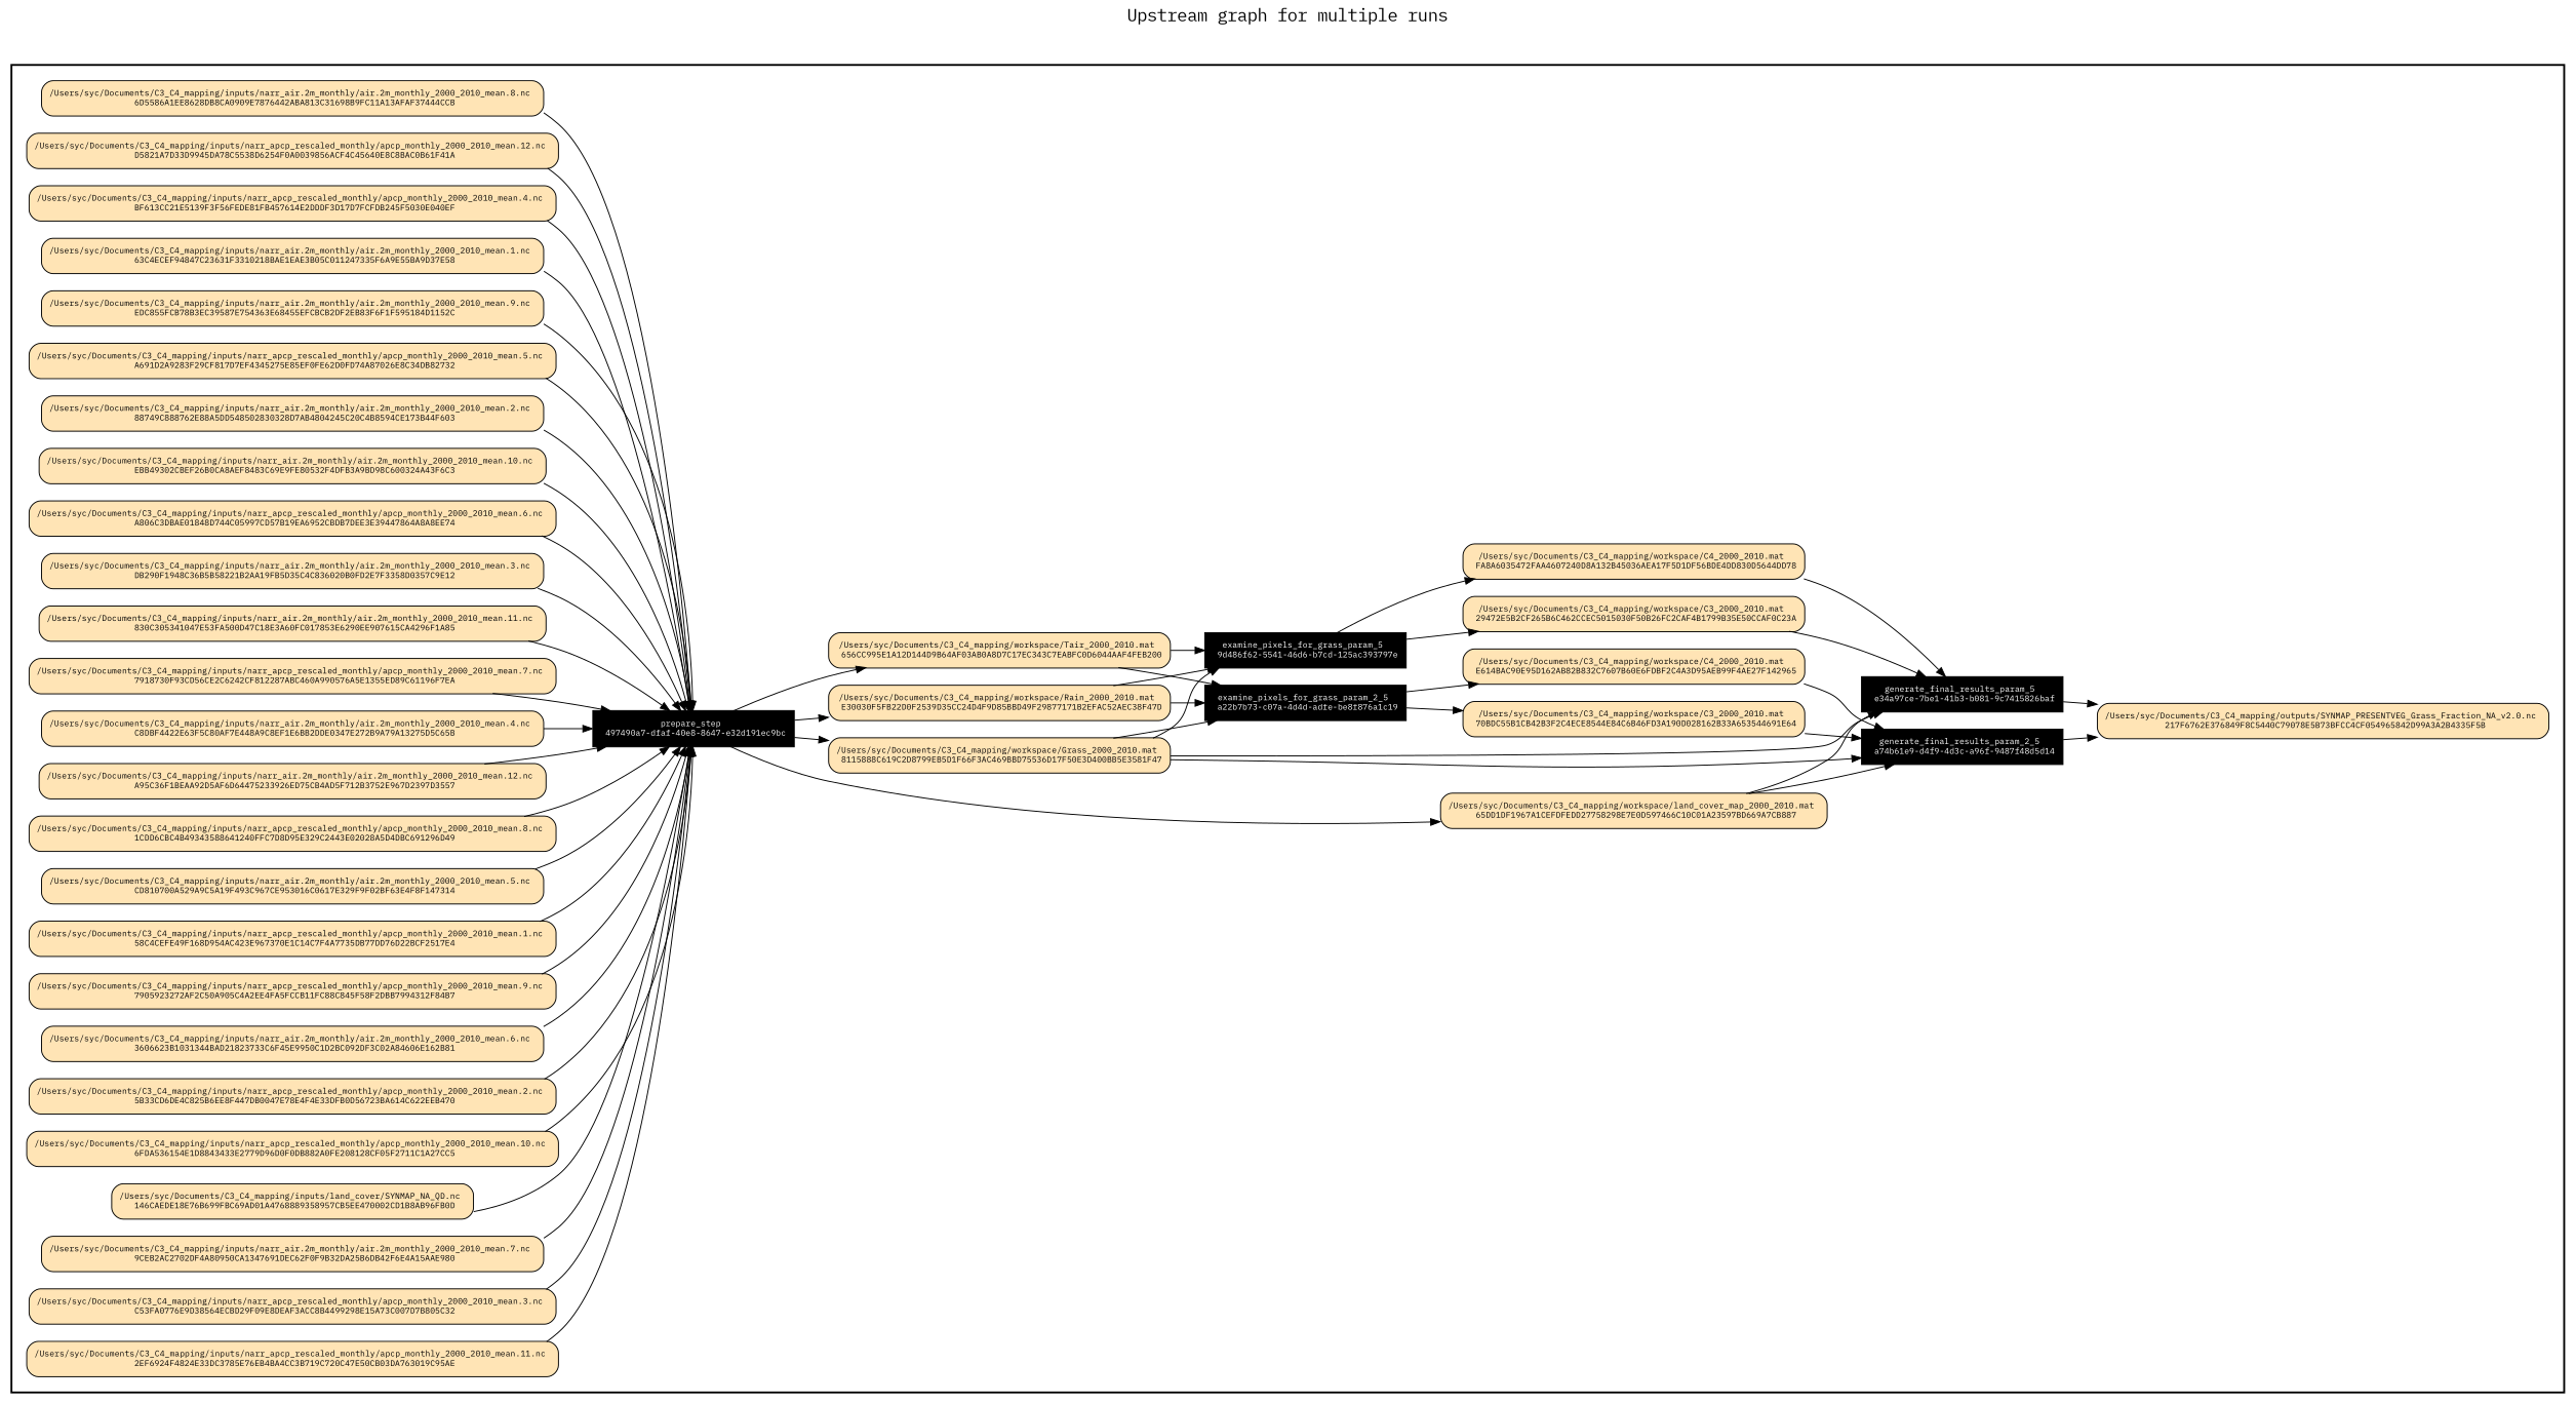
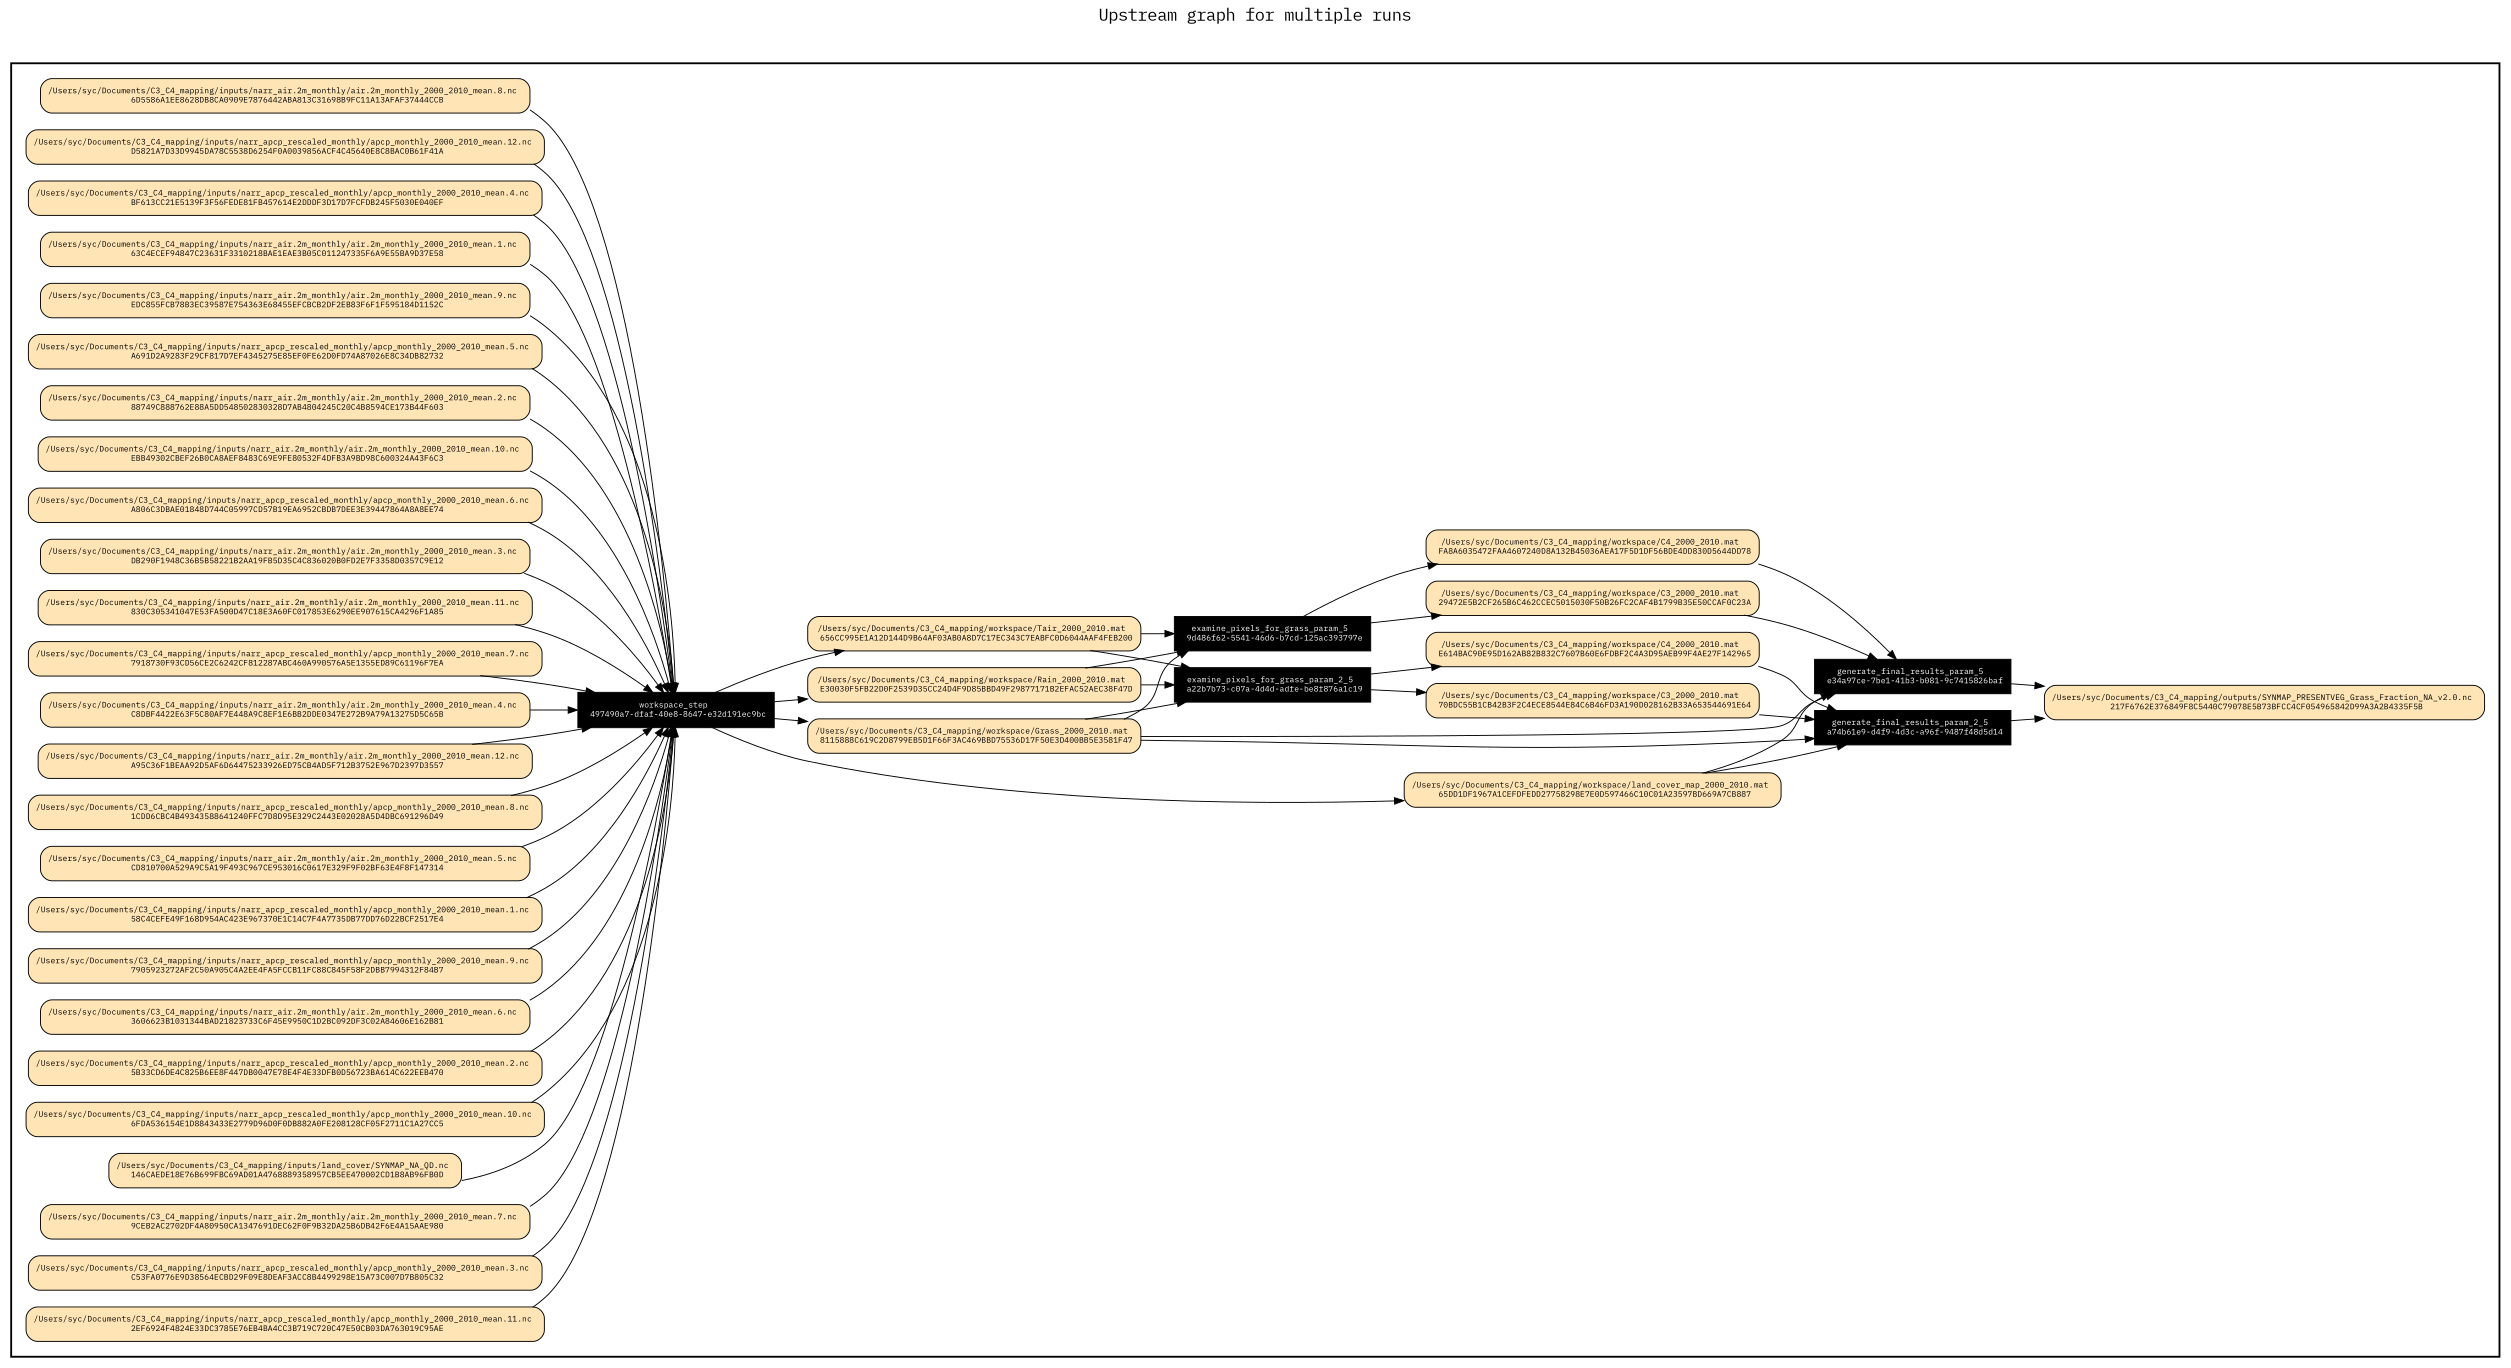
  digraph {
    fontname="IBM Plex Mono"
    fontsize=18
    label="Upstream graph for multiple runs"
    labelloc=t
    rankdir=LR
    node [fillcolor="#FFE4B5" fontcolor=black fontname="IBM Plex Mono" fontsize=9 peripheries=1 shape=record style="rounded,filled"]
    edge [fontname="IBM Plex Mono"]
    n1 [fillcolor=black fontcolor=white label="examine_pixels_for_grass_param_5 \n 9d486f62-5541-46d6-b7cd-125ac393797e" style=filled]
    n2 [fillcolor=black fontcolor=white label="examine_pixels_for_grass_param_2_5 \n a22b7b73-c07a-4d4d-adfe-be8f876a1c19" style=filled]
-   n3 [fillcolor=black fontcolor=white label="prepare_step \n 497490a7-dfaf-40e8-8647-e32d191ec9bc" style=filled]
+   n3 [fillcolor=black fontcolor=white label="workspace_step \n 497490a7-dfaf-40e8-8647-e32d191ec9bc" style=filled]
    n4 [fillcolor=black fontcolor=white label="generate_final_results_param_5 \n e34a97ce-7be1-41b3-b081-9c7415826baf" style=filled]
    n5 [fillcolor=black fontcolor=white label="generate_final_results_param_2_5 \n a74b61e9-d4f9-4d3c-a96f-9487f48d5d14" style=filled]
    n6 [label="/Users/syc/Documents/C3_C4_mapping/outputs/SYNMAP_PRESENTVEG_Grass_Fraction_NA_v2.0.nc \n 217F6762E376849F8C5440C79078E5B73BFCC4CF054965842D99A3A2B4335F5B"]
    n7 [label="/Users/syc/Documents/C3_C4_mapping/inputs/narr_air.2m_monthly/air.2m_monthly_2000_2010_mean.8.nc \n 6D5586A1EE8628DB8CA0909E7876442ABA813C31698B9FC11A13AFAF37444CCB"]
    n8 [label="/Users/syc/Documents/C3_C4_mapping/inputs/narr_apcp_rescaled_monthly/apcp_monthly_2000_2010_mean.12.nc \n D5821A7D33D9945DA78C5538D6254F0A0039856ACF4C45640E8C8BAC0B61F41A"]
    n9 [label="/Users/syc/Documents/C3_C4_mapping/inputs/narr_apcp_rescaled_monthly/apcp_monthly_2000_2010_mean.4.nc \n BF613CC21E5139F3F56FEDE81FB457614E2DDDF3D17D7FCFDB245F5030E040EF"]
    n10 [label="/Users/syc/Documents/C3_C4_mapping/inputs/narr_air.2m_monthly/air.2m_monthly_2000_2010_mean.1.nc \n 63C4ECEF94847C23631F3310218BAE1EAE3B05C011247335F6A9E55BA9D37E58"]
    n11 [label="/Users/syc/Documents/C3_C4_mapping/inputs/narr_air.2m_monthly/air.2m_monthly_2000_2010_mean.9.nc \n EDC855FCB78B3EC39587E754363E68455EFCBCB2DF2EB83F6F1F595184D1152C"]
    n12 [label="/Users/syc/Documents/C3_C4_mapping/inputs/narr_apcp_rescaled_monthly/apcp_monthly_2000_2010_mean.5.nc \n A691D2A9283F29CF817D7EF4345275E85EF0FE62D0FD74A87026E8C34DB82732"]
    n13 [label="/Users/syc/Documents/C3_C4_mapping/workspace/land_cover_map_2000_2010.mat \n 65DD1DF1967A1CEFDFEDD27758298E7E0D597466C10C01A23597BD669A7CB887"]
    n14 [label="/Users/syc/Documents/C3_C4_mapping/workspace/C3_2000_2010.mat \n 70BDC55B1CB42B3F2C4ECE8544E84C6B46FD3A190D028162B33A653544691E64"]
    n15 [label="/Users/syc/Documents/C3_C4_mapping/inputs/narr_air.2m_monthly/air.2m_monthly_2000_2010_mean.2.nc \n 88749C888762E88A5DD548502830328D7AB4804245C20C4B8594CE173B44F603"]
    n16 [label="/Users/syc/Documents/C3_C4_mapping/inputs/narr_air.2m_monthly/air.2m_monthly_2000_2010_mean.10.nc \n EBB49302CBEF26B0CA8AEF8483C69E9FE80532F4DFB3A9BD98C600324A43F6C3"]
    n17 [label="/Users/syc/Documents/C3_C4_mapping/inputs/narr_apcp_rescaled_monthly/apcp_monthly_2000_2010_mean.6.nc \n A806C3DBAE01848D744C05997CD57B19EA6952CBDB7DEE3E39447864A8A8EE74"]
    n18 [label="/Users/syc/Documents/C3_C4_mapping/workspace/Tair_2000_2010.mat \n 656CC995E1A12D144D9B64AF03AB0A8D7C17EC343C7EABFC0D6044AAF4FEB200"]
    n19 [label="/Users/syc/Documents/C3_C4_mapping/workspace/C4_2000_2010.mat \n E614BAC90E95D162AB82B832C7607B60E6FDBF2C4A3D95AEB99F4AE27F142965"]
    n20 [label="/Users/syc/Documents/C3_C4_mapping/inputs/narr_air.2m_monthly/air.2m_monthly_2000_2010_mean.3.nc \n DB290F1948C36B5B58221B2AA19FB5D35C4C836020B0FD2E7F3358D0357C9E12"]
    n21 [label="/Users/syc/Documents/C3_C4_mapping/inputs/narr_air.2m_monthly/air.2m_monthly_2000_2010_mean.11.nc \n 830C305341047E53FA500D47C18E3A60FC017853E6290EE907615CA4296F1A85"]
    n22 [label="/Users/syc/Documents/C3_C4_mapping/inputs/narr_apcp_rescaled_monthly/apcp_monthly_2000_2010_mean.7.nc \n 7918730F93CD56CE2C6242CF812287ABC460A990576A5E1355ED89C61196F7EA"]
    n23 [label="/Users/syc/Documents/C3_C4_mapping/workspace/C4_2000_2010.mat \n FA8A6035472FAA4607240D8A132B45036AEA17F5D1DF56BDE4DD830D5644DD78"]
    n24 [label="/Users/syc/Documents/C3_C4_mapping/inputs/narr_air.2m_monthly/air.2m_monthly_2000_2010_mean.4.nc \n C8DBF4422E63F5C80AF7E448A9C8EF1E6BB2DDE0347E272B9A79A13275D5C65B"]
    n25 [label="/Users/syc/Documents/C3_C4_mapping/inputs/narr_air.2m_monthly/air.2m_monthly_2000_2010_mean.12.nc \n A95C36F1BEAA92D5AF6D64475233926ED75CB4AD5F712B3752E967D2397D3557"]
    n26 [label="/Users/syc/Documents/C3_C4_mapping/inputs/narr_apcp_rescaled_monthly/apcp_monthly_2000_2010_mean.8.nc \n 1CDD6CBC4B49343588641240FFC7D8D95E329C2443E02028A5D4DBC691296D49"]
    n27 [label="/Users/syc/Documents/C3_C4_mapping/workspace/Rain_2000_2010.mat \n E30030F5FB22D0F2539D35CC24D4F9D85BBD49F29877171B2EFAC52AEC38F47D"]
    n28 [label="/Users/syc/Documents/C3_C4_mapping/workspace/C3_2000_2010.mat \n 29472E5B2CF265B6C462CCEC5015030F50B26FC2CAF4B1799B35E50CCAF0C23A"]
    n29 [label="/Users/syc/Documents/C3_C4_mapping/inputs/narr_air.2m_monthly/air.2m_monthly_2000_2010_mean.5.nc \n CD810700A529A9C5A19F493C967CE953016C0617E329F9F02BF63E4F8F147314"]
    n30 [label="/Users/syc/Documents/C3_C4_mapping/inputs/narr_apcp_rescaled_monthly/apcp_monthly_2000_2010_mean.1.nc \n 58C4CEFE49F168D954AC423E967370E1C14C7F4A7735DB77DD76D22BCF2517E4"]
    n31 [label="/Users/syc/Documents/C3_C4_mapping/inputs/narr_apcp_rescaled_monthly/apcp_monthly_2000_2010_mean.9.nc \n 7905923272AF2C50A905C4A2EE4FA5FCCB11FC88C845F58F2DBB7994312F84B7"]
    n32 [label="/Users/syc/Documents/C3_C4_mapping/workspace/Grass_2000_2010.mat \n 8115888C619C2D8799EB5D1F66F3AC469BBD75536D17F50E3D400BB5E3581F47"]
    n33 [label="/Users/syc/Documents/C3_C4_mapping/inputs/narr_air.2m_monthly/air.2m_monthly_2000_2010_mean.6.nc \n 3606623B1031344BAD21823733C6F45E9950C1D2BC092DF3C02A84606E162B81"]
    n34 [label="/Users/syc/Documents/C3_C4_mapping/inputs/narr_apcp_rescaled_monthly/apcp_monthly_2000_2010_mean.2.nc \n 5B33CD6DE4C825B6EE8F447DB0047E78E4F4E33DFB0D56723BA614C622EEB470"]
    n35 [label="/Users/syc/Documents/C3_C4_mapping/inputs/narr_apcp_rescaled_monthly/apcp_monthly_2000_2010_mean.10.nc \n 6FDA536154E1D8843433E2779D96D0F0DB882A0FE208128CF05F2711C1A27CC5"]
    n36 [label="/Users/syc/Documents/C3_C4_mapping/inputs/land_cover/SYNMAP_NA_QD.nc \n 146CAEDE18E76B699FBC69AD01A4768889358957CB5EE470002CD1B8AB96FB0D"]
    n37 [label="/Users/syc/Documents/C3_C4_mapping/inputs/narr_air.2m_monthly/air.2m_monthly_2000_2010_mean.7.nc \n 9CEB2AC2702DF4A80950CA1347691DEC62F0F9B32DA25B6DB42F6E4A15AAE980"]
    n38 [label="/Users/syc/Documents/C3_C4_mapping/inputs/narr_apcp_rescaled_monthly/apcp_monthly_2000_2010_mean.3.nc \n C53FA0776E9D38564ECBD29F09E8DEAF3ACC8B4499298E15A73C007D7B805C32"]
    n39 [label="/Users/syc/Documents/C3_C4_mapping/inputs/narr_apcp_rescaled_monthly/apcp_monthly_2000_2010_mean.11.nc \n 2EF6924F4824E33DC3785E76EB4BA4CC3B719C720C47E50CB03DA763019C95AE"]
    subgraph cluster_1 {
      color=black
      label=""
      penwidth=2
      subgraph cluster_2 {
        color=white
        label=""
        penwidth=2
        n1
        n2
        n3
        n4
        n5
        n6
        n7
        n8
        n9
        n10
        n11
        n12
        n13
        n14
        n15
        n16
        n17
        n18
        n19
        n20
        n21
        n22
        n23
        n24
        n25
        n26
        n27
        n28
        n29
        n30
        n31
        n32
        n33
        n34
        n35
        n36
        n37
        n38
        n39
      }
    }
    n1 -> n23
    n1 -> n28
    n2 -> n14
    n2 -> n19
    n3 -> n13
    n3 -> n18
    n3 -> n27
    n3 -> n32
    n4 -> n6
    n5 -> n6
    n7 -> n3
    n8 -> n3
    n9 -> n3
    n10 -> n3
    n11 -> n3
    n12 -> n3
    n13 -> n4
    n13 -> n5
    n14 -> n5
    n15 -> n3
    n16 -> n3
    n17 -> n3
    n18 -> n1
    n18 -> n2
    n19 -> n5
    n20 -> n3
    n21 -> n3
    n22 -> n3
    n23 -> n4
    n24 -> n3
    n25 -> n3
    n26 -> n3
    n27 -> n1
    n27 -> n2
    n28 -> n4
    n29 -> n3
    n30 -> n3
    n31 -> n3
    n32 -> n1
    n32 -> n2
    n32 -> n4
    n32 -> n5
    n33 -> n3
    n34 -> n3
    n35 -> n3
    n36 -> n3
    n37 -> n3
    n38 -> n3
    n39 -> n3
  }
